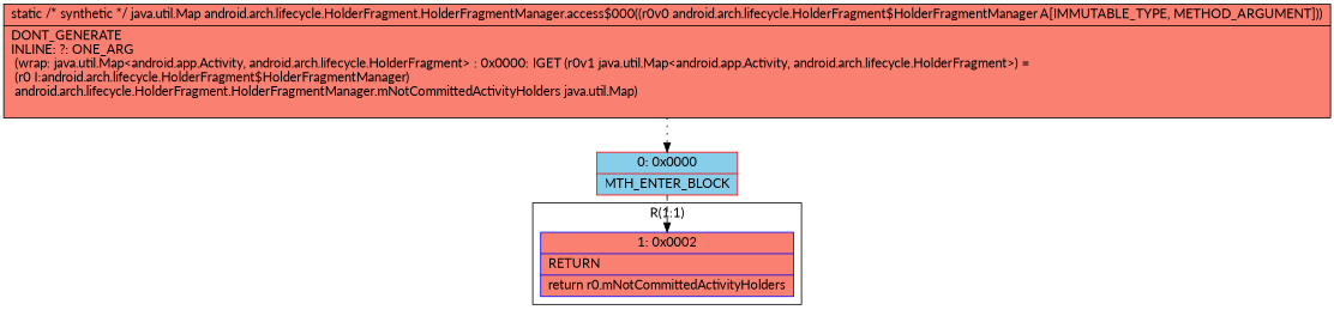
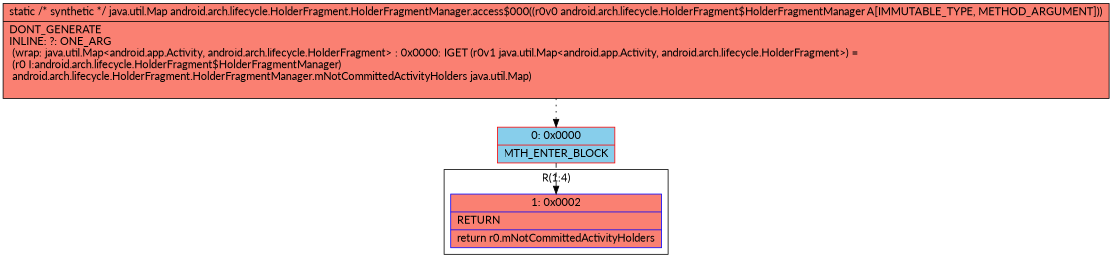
  digraph {
    fontname=Lato
    node [shape=record style=filled fillcolor=salmon fontname=Lato]
    edge [fontname=Lato]
    n1 [color=blue label="{1\:\ 0x0002|RETURN\l|return r0.mNotCommittedActivityHolders\l}"]
    n2 [color=red label="{0\:\ 0x0000|MTH_ENTER_BLOCK\l}" fillcolor=skyblue]
    n3 [label="{static \/* synthetic *\/ java.util.Map android.arch.lifecycle.HolderFragment.HolderFragmentManager.access$000((r0v0 android.arch.lifecycle.HolderFragment$HolderFragmentManager A[IMMUTABLE_TYPE, METHOD_ARGUMENT]))  | DONT_GENERATE\lINLINE: ?: ONE_ARG  \l  (wrap: java.util.Map\<android.app.Activity, android.arch.lifecycle.HolderFragment\> : 0x0000: IGET  (r0v1 java.util.Map\<android.app.Activity, android.arch.lifecycle.HolderFragment\>) = \l  (r0 I:android.arch.lifecycle.HolderFragment$HolderFragmentManager)\l android.arch.lifecycle.HolderFragment.HolderFragmentManager.mNotCommittedActivityHolders java.util.Map)\l\l}"]
    subgraph cluster_1 {
-     label="R(1:1)"
+     label="R(1:4)"
      n1
    }
    n2 -> n1 [style=dashed]
    n3 -> n2 [style=dotted]
  }
